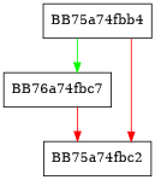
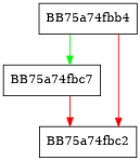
  digraph {
    fontname="DejaVu Serif"
    splines=ortho
    node [fontname="DejaVu Serif" shape=box]
    edge [color=red fontname="DejaVu Serif"]
    BB75a74fbb4
-   BB75a74fbc7 [label=BB76a74fbc7]
+   BB75a74fbc7
    BB75a74fbc2
    BB75a74fbb4 -> BB75a74fbc7 [color=green]
    BB75a74fbb4 -> BB75a74fbc2
    BB75a74fbc7 -> BB75a74fbc2
  }
